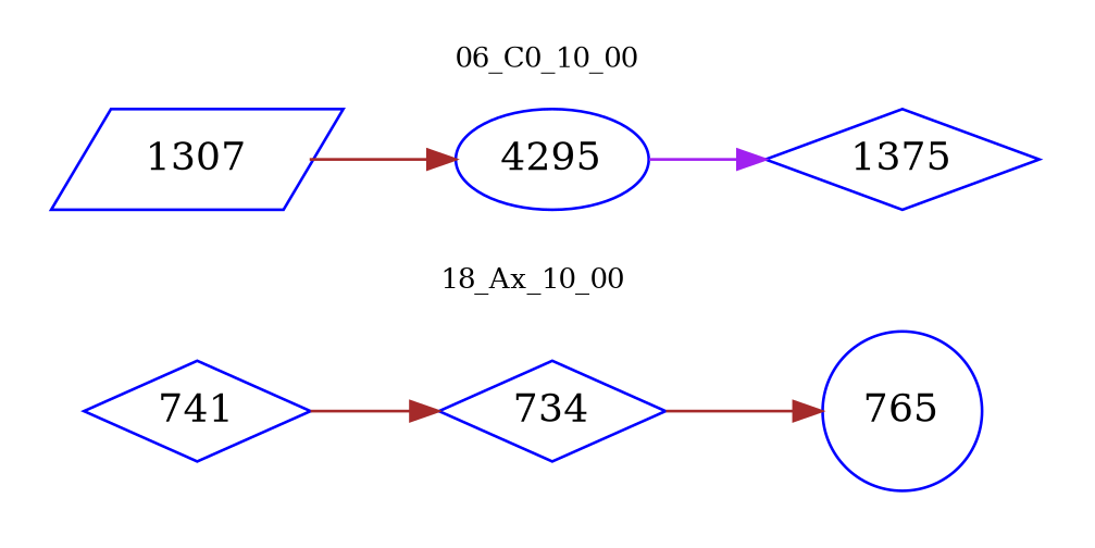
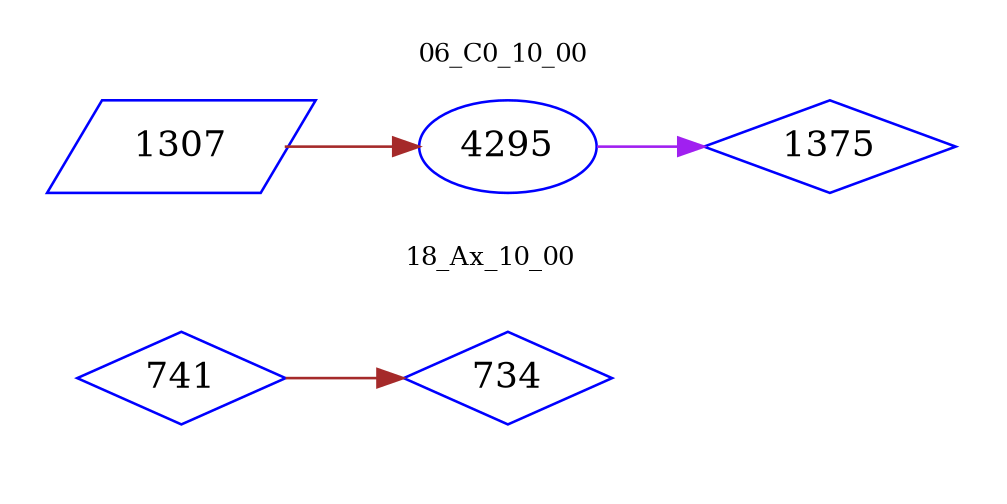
  digraph {
    rankdir=LR
    node [color=blue shape=diamond]
    edge [color=brown]
    n1 [label=741]
    n2 [label=734]
-   n3 [label=765 shape=circle]
    n4 [label=1307 shape=parallelogram]
    n5 [label=4295 shape=ellipse]
    n6 [label=1375]
    subgraph cluster_1 {
      color=white
      fontsize=10
      label="18_Ax_10_00"
      n1
      n2
-     n3
    }
    subgraph cluster_2 {
      color=white
      fontsize=10
      label="06_C0_10_00"
      n4
      n5
      n6
    }
    n1 -> n2
-   n2 -> n3
    n4 -> n5
    n5 -> n6 [color=purple]
  }
